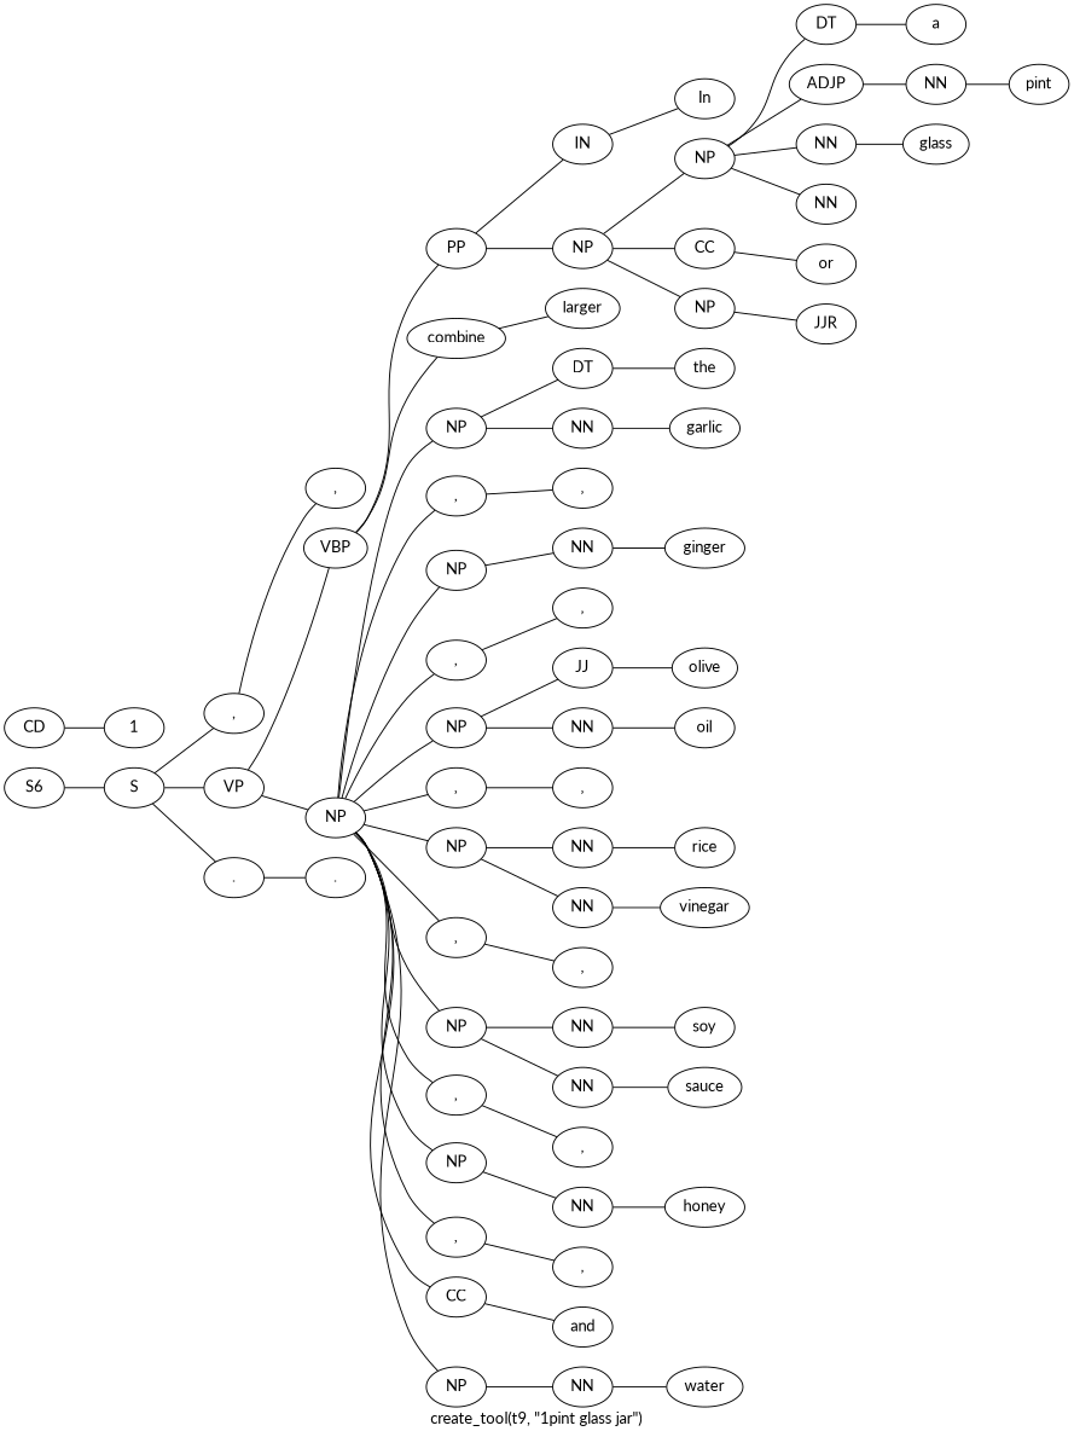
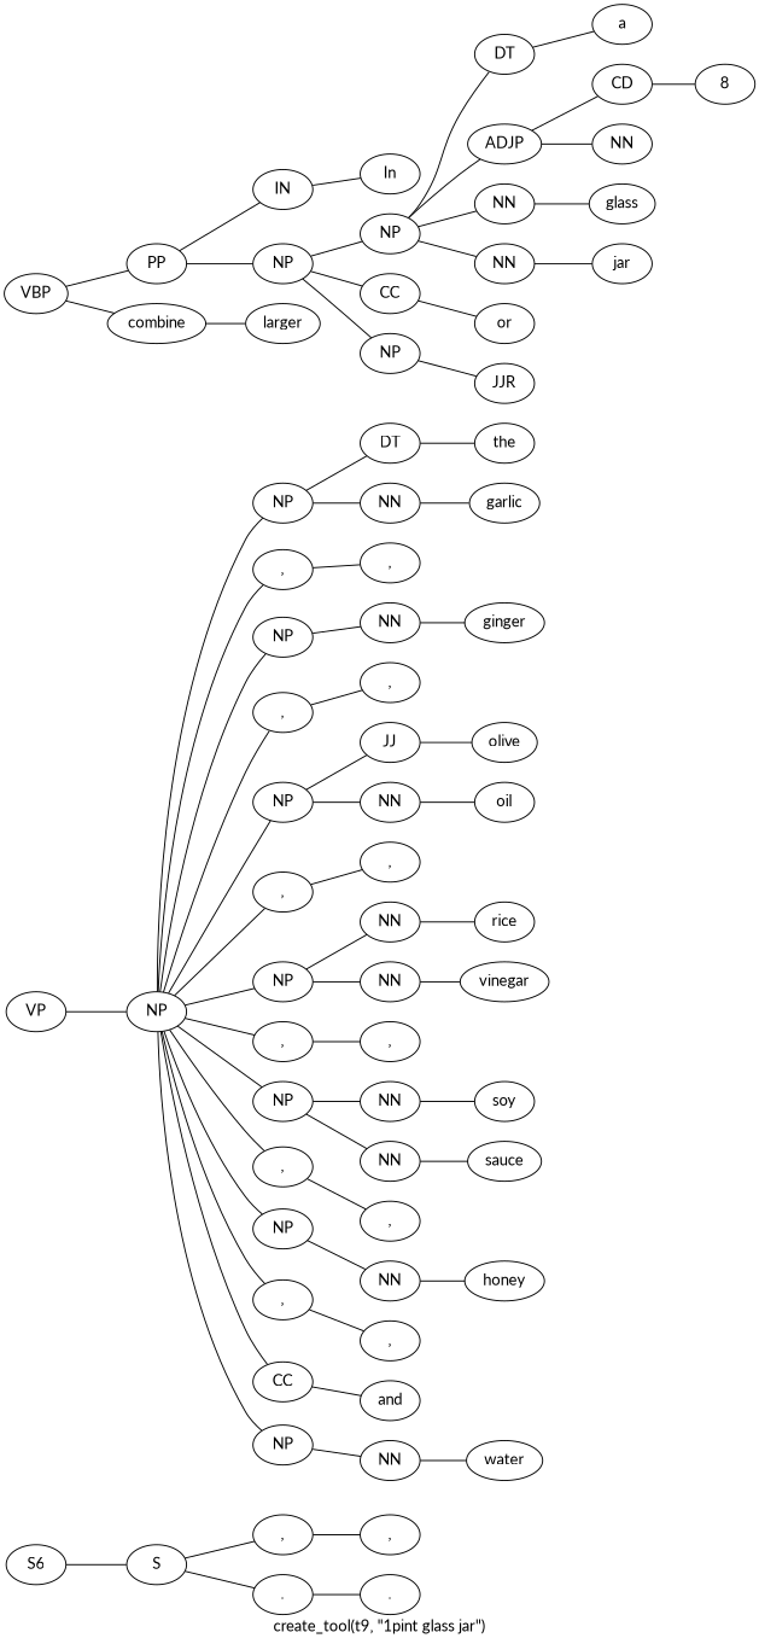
  graph {
    fontname=Lato
    label="create_tool(t9, \"1pint glass jar\")"
    rankdir=LR
    node [fontname=Lato]
    edge [fontname=Lato]
    n1 [label=S6]
    n2 [label=S]
    n3 [label=","]
    n4 [label=VP]
    n5 [label="."]
    n6 [label=PP]
    n7 [label=IN]
    n8 [label=NP]
    n9 [label=","]
    n10 [label=VBP]
    n11 [label=NP]
    n12 [label="."]
    n13 [label=In]
    n14 [label=NP]
    n15 [label=CC]
    n16 [label=NP]
    n17 [label=DT]
    n18 [label=ADJP]
    n19 [label=NN]
    n20 [label=NN]
    n21 [label=or]
    n22 [label=JJR]
    n23 [label=a]
    n24 [label=CD]
    n25 [label=NN]
    n26 [label=glass]
-   n28 [label=1]
-   n29 [label=pint]
+   n27 [label=jar]
+   n28 [label=8]
    n30 [label=larger]
    n31 [label=combine]
    n32 [label=NP]
    n33 [label=","]
    n34 [label=NP]
    n35 [label=","]
    n36 [label=NP]
    n37 [label=","]
    n38 [label=NP]
    n39 [label=","]
    n40 [label=NP]
    n41 [label=","]
    n42 [label=NP]
    n43 [label=","]
    n44 [label=CC]
    n45 [label=NP]
    n46 [label=DT]
    n47 [label=NN]
    n48 [label=","]
    n49 [label=NN]
    n50 [label=","]
    n51 [label=JJ]
    n52 [label=NN]
    n53 [label=","]
    n54 [label=NN]
    n55 [label=NN]
    n56 [label=","]
    n57 [label=NN]
    n58 [label=NN]
    n59 [label=","]
    n60 [label=NN]
    n61 [label=","]
    n62 [label=and]
    n63 [label=NN]
    n64 [label=the]
    n65 [label=garlic]
    n66 [label=ginger]
    n67 [label=olive]
    n68 [label=oil]
    n69 [label=rice]
    n70 [label=vinegar]
    n71 [label=soy]
    n72 [label=sauce]
    n73 [label=honey]
    n74 [label=water]
    n1 -- n2
    n2 -- n3
-   n2 -- n4
    n2 -- n5
    n3 -- n9
-   n4 -- n10
    n4 -- n11
    n5 -- n12
    n6 -- n7
    n6 -- n8
    n7 -- n13
    n8 -- n14
    n8 -- n15
    n8 -- n16
    n10 -- n6
    n10 -- n31
    n11 -- n32
    n11 -- n33
    n11 -- n34
    n11 -- n35
    n11 -- n36
    n11 -- n37
    n11 -- n38
    n11 -- n39
    n11 -- n40
    n11 -- n41
    n11 -- n42
    n11 -- n43
    n11 -- n44
    n11 -- n45
    n14 -- n17
    n14 -- n18
    n14 -- n19
    n14 -- n20
    n15 -- n21
    n16 -- n22
    n17 -- n23
+   n18 -- n24
    n18 -- n25
    n19 -- n26
+   n20 -- n27
    n24 -- n28
-   n25 -- n29
    n31 -- n30
    n32 -- n46
    n32 -- n47
    n33 -- n48
    n34 -- n49
    n35 -- n50
    n36 -- n51
    n36 -- n52
    n37 -- n53
    n38 -- n54
    n38 -- n55
    n39 -- n56
    n40 -- n57
    n40 -- n58
    n41 -- n59
    n42 -- n60
    n43 -- n61
    n44 -- n62
    n45 -- n63
    n46 -- n64
    n47 -- n65
    n49 -- n66
    n51 -- n67
    n52 -- n68
    n54 -- n69
    n55 -- n70
    n57 -- n71
    n58 -- n72
    n60 -- n73
    n63 -- n74
  }
